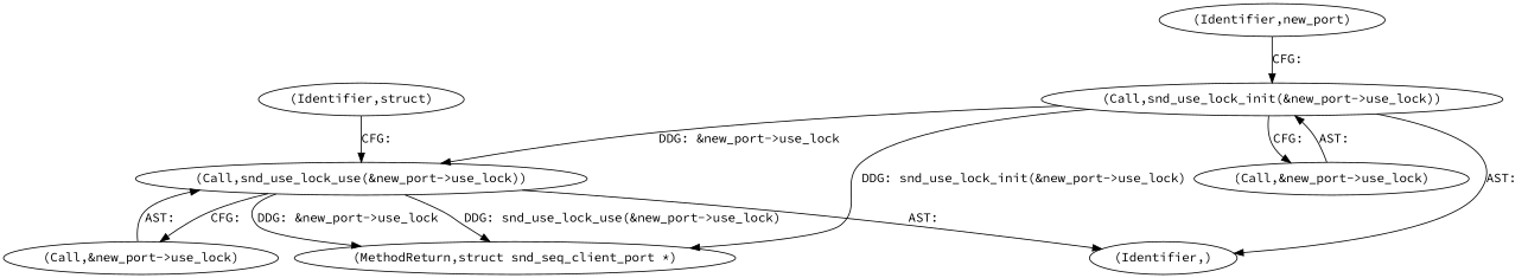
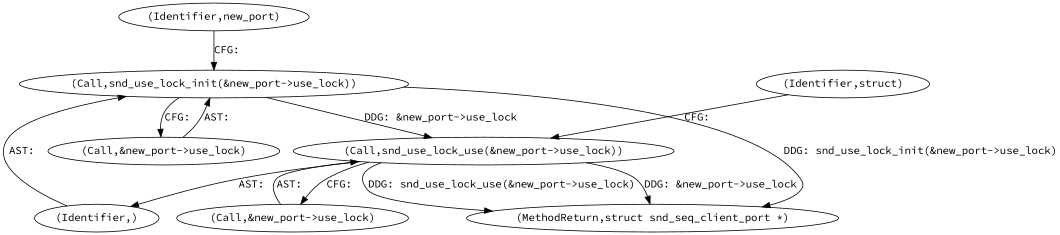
  digraph {
    fontname="Source Code Pro"
    node [fontname="Source Code Pro"]
    edge [fontname="Source Code Pro"]
    n1 [label="(Call,snd_use_lock_init(&new_port->use_lock))"]
    n2 [label="(Call,snd_use_lock_use(&new_port->use_lock))"]
    n3 [label="(MethodReturn,struct snd_seq_client_port *)"]
    n4 [label="(Identifier,)"]
    n5 [label="(Call,&new_port->use_lock)"]
    n6 [label="(Call,&new_port->use_lock)"]
    n7 [label="(Identifier,struct)"]
    n8 [label="(Identifier,new_port)"]
    n1 -> n2 [label="DDG: &new_port->use_lock"]
    n1 -> n3 [label="DDG: snd_use_lock_init(&new_port->use_lock)"]
-   n1 -> n4 [label="AST: "]
+   n4 -> n1 [label="AST: "]
    n1 -> n5 [label="CFG: "]
    n2 -> n3 [label="DDG: snd_use_lock_use(&new_port->use_lock)"]
    n2 -> n3 [label="DDG: &new_port->use_lock"]
    n2 -> n4 [label="AST: "]
    n2 -> n6 [label="CFG: "]
    n5 -> n1 [label="AST: "]
    n6 -> n2 [label="AST: "]
    n7 -> n2 [label="CFG: "]
    n8 -> n1 [label="CFG: "]
  }
